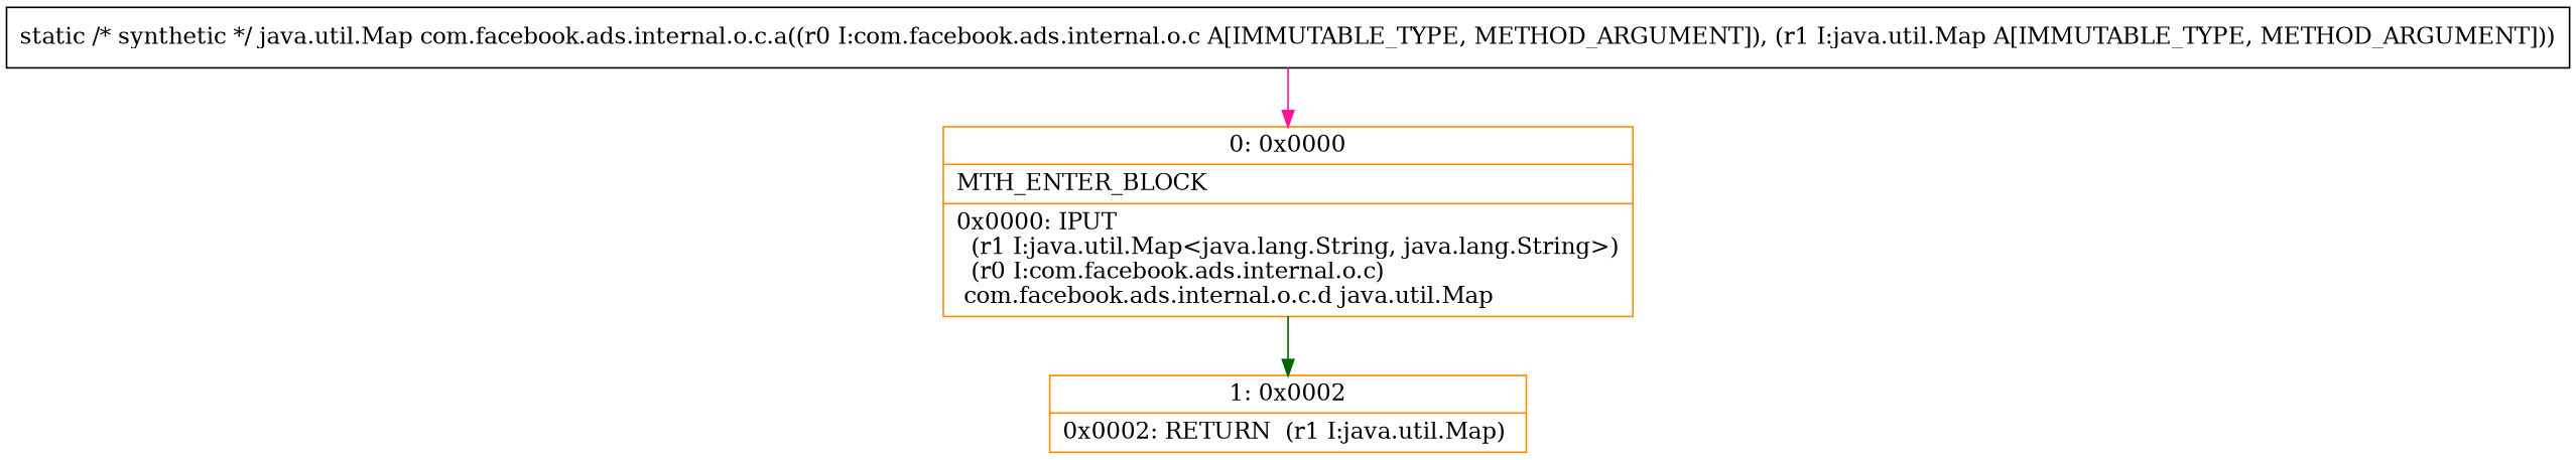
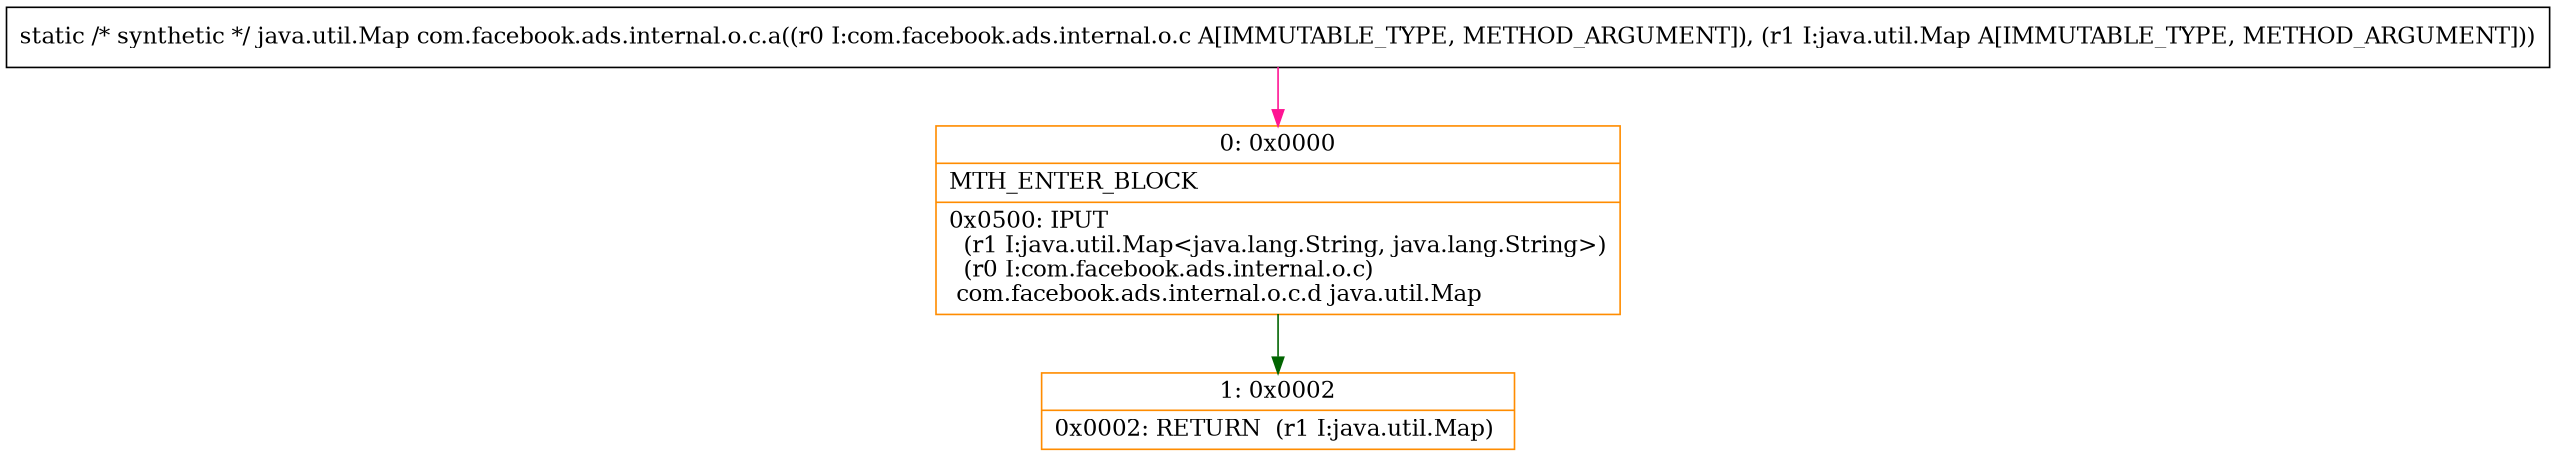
  digraph {
    node [shape=record color=darkorange]
-   n1 [label="{0\:\ 0x0000|MTH_ENTER_BLOCK\l|0x0000: IPUT  \l  (r1 I:java.util.Map\<java.lang.String, java.lang.String\>)\l  (r0 I:com.facebook.ads.internal.o.c)\l com.facebook.ads.internal.o.c.d java.util.Map \l}"]
+   n1 [label="{0\:\ 0x0000|MTH_ENTER_BLOCK\l|0x0500: IPUT  \l  (r1 I:java.util.Map\<java.lang.String, java.lang.String\>)\l  (r0 I:com.facebook.ads.internal.o.c)\l com.facebook.ads.internal.o.c.d java.util.Map \l}"]
    n2 [label="{1\:\ 0x0002|0x0002: RETURN  (r1 I:java.util.Map) \l}"]
    n3 [label="{static \/* synthetic *\/ java.util.Map com.facebook.ads.internal.o.c.a((r0 I:com.facebook.ads.internal.o.c A[IMMUTABLE_TYPE, METHOD_ARGUMENT]), (r1 I:java.util.Map A[IMMUTABLE_TYPE, METHOD_ARGUMENT])) }" color=black]
    n1 -> n2 [color=darkgreen]
    n3 -> n1 [color=deeppink]
  }
